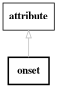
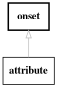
  digraph {
    fontsize=32
    penwidth=5
    node [color=black fontname="times bold" shape=rectangle]
    n1 [label=" onset " style=bold]
    attribute
-   attribute -> n1 [arrowtail=onormal color=gray dir=back fontcolor=darkgray]
+   n1 -> attribute [arrowtail=onormal color=gray dir=back fontcolor=darkgray]
  }
